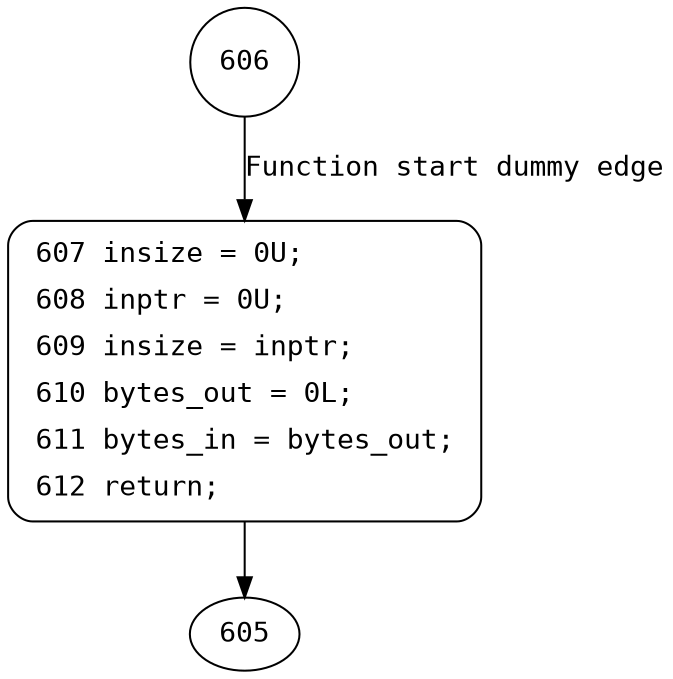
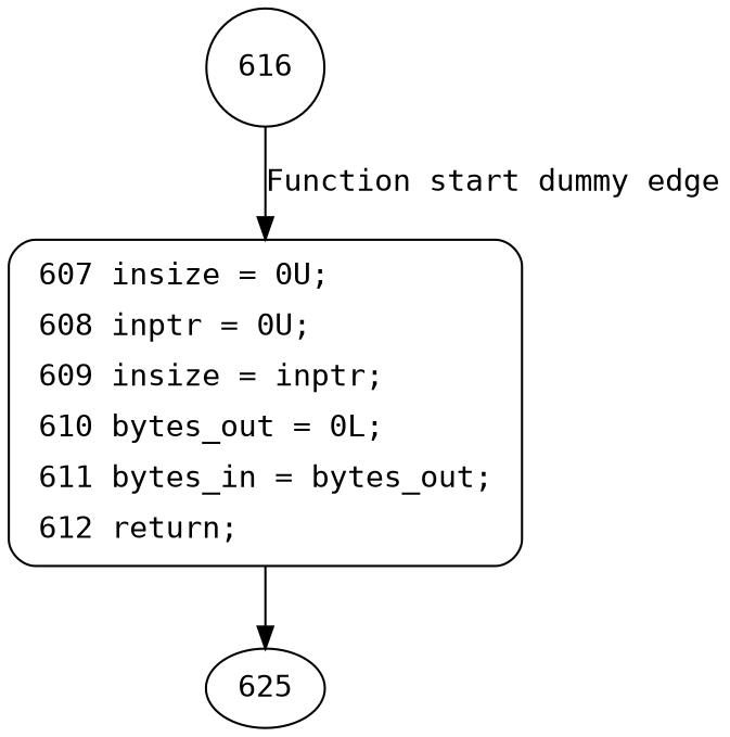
  digraph {
    fontname="DejaVu Sans Mono"
    node [fontname="DejaVu Sans Mono"]
    edge [fontname="DejaVu Sans Mono"]
-   606 [shape=circle]
+   606 [shape=circle label=616]
    n2 [fillcolor=white label=<<table border="0" cellborder="0" cellpadding="3" bgcolor="white"><tr><td align="right">607</td><td align="left">insize = 0U;</td></tr><tr><td align="right">608</td><td align="left">inptr = 0U;</td></tr><tr><td align="right">609</td><td align="left">insize = inptr;</td></tr><tr><td align="right">610</td><td align="left">bytes_out = 0L;</td></tr><tr><td align="right">611</td><td align="left">bytes_in = bytes_out;</td></tr><tr><td align="right">612</td><td align="left">return;</td></tr></table>> penwidth=1 shape=Mrecord style="filled,bold"]
-   605
+   605 [label=625]
    606 -> n2 [label="Function start dummy edge"]
    n2 -> 605
  }
